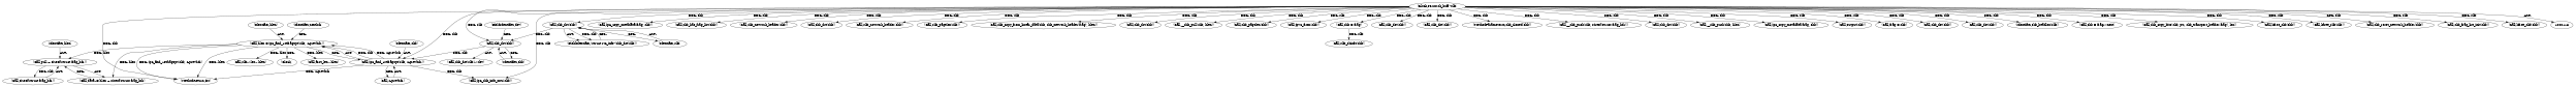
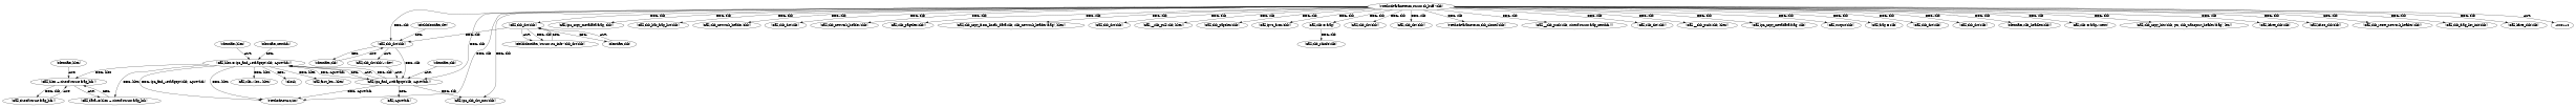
  digraph {
-   n1 [label="(Call,pull + sizeof(struct frag_hdr))"]
+   n1 [label="(Call,hlen + sizeof(struct frag_hdr))"]
    n2 [label="(Call,sizeof(struct frag_hdr))"]
    n3 [label="(Call,data -= hlen + sizeof(struct frag_hdr))"]
    n4 [label="(Call,hlen = ip6_find_1stfragopt(skb, &prevhdr))"]
    n5 [label="(Call,ip6_find_1stfragopt(skb, &prevhdr))"]
    n6 [label="(Call,skb->len - hlen)"]
    n7 [label="(Block,)"]
    n8 [label="(Call,first_len - hlen)"]
    n9 [label="(MethodReturn,int)"]
-   n10 [label="(Call,ip6_skb_info_mtu(skb))"]
+   n10 [label="(Call,ip6_skb_dst_mtu(skb))"]
    n11 [label="(Call,&prevhdr)"]
    n12 [label="(Call,skb_dst(skb))"]
    n13 [label="(Call,skb_dst(skb)->dev)"]
    n14 [label="(Identifier,skb)"]
    n15 [label="(Call,skb_dst(skb))"]
    n16 [label="(FieldIdentifier,(struct rt6_info*)skb_dst(skb))"]
    n17 [label="(Identifier,skb)"]
-   n18 [label="(Block,struct sk_buff *skb)"]
+   n18 [label="(MethodParameterIn,struct sk_buff *skb)"]
    n19 [label="(Call,ip6_copy_metadata(frag, skb))"]
    n20 [label="(Call,skb_has_frag_list(skb))"]
    n21 [label="(Call,skb_network_header(skb))"]
    n22 [label="(Call,skb_dst(skb))"]
    n23 [label="(Call,skb_network_header(skb))"]
    n24 [label="(Call,skb_pagelen(skb))"]
    n25 [label="(Call,skb_copy_from_linear_data(skb, skb_network_header(frag), hlen))"]
    n26 [label="(Call,skb_dst(skb))"]
    n27 [label="(Call,__skb_pull(skb, hlen))"]
    n28 [label="(Call,skb_pagelen(skb))"]
    n29 [label="(Call,ipv6_from(skb))"]
    n30 [label="(Call,skb = frag)"]
    n31 [label="(Call,skb_dst(skb))"]
    n32 [label="(Call,skb_dst(skb))"]
    n33 [label="(MethodParameterIn,skb_cloned(skb))"]
-   n34 [label="(Call,__skb_push(skb, sizeof(struct frag_hdr)))"]
+   n34 [label="(Call,__skb_push(skb, sizeof(struct frag_nexthdr)))"]
    n35 [label="(Call,skb_dst(skb))"]
    n36 [label="(Call,__skb_push(skb, hlen))"]
    n37 [label="(Call,ip6_copy_metadata(frag, skb))"]
    n38 [label="(Call,output(skb))"]
    n39 [label="(Call,frag = skb)"]
    n40 [label="(Call,skb_dst(skb))"]
    n41 [label="(Call,skb_dst(skb))"]
    n42 [label="(Identifier,skb_headlen(skb))"]
    n43 [label="(Call,skb = frag->next)"]
    n44 [label="(Call,skb_copy_bits(skb, ptr, skb_transport_header(frag), len))"]
    n45 [label="(Call,kfree_skb(skb))"]
    n46 [label="(Call,kfree_skb(skb))"]
    n47 [label="(Call,skb_reset_network_header(skb))"]
    n48 [label="(Call,skb_frag_list_init(skb))"]
    n49 [label="(Call,kfree_skb(skb))"]
    1000118
    n51 [label="(Call,skb_shinfo(skb))"]
    n52 [label="(Identifier,hlen)"]
    n53 [label="(Identifier,nexthdr)"]
    n54 [label="(Identifier,skb)"]
    n55 [label="(Identifier,hlen)"]
    n56 [label="(FieldIdentifier,dev)"]
    n1 -> n2 [label="DDG: skb"]
    n1 -> n3 [label="AST: "]
    n2 -> n1 [label="AST: "]
    n3 -> n1 [label="CFG: "]
    n4 -> n1 [label="DDG: hlen"]
    n4 -> n3 [label="DDG: hlen"]
    n4 -> n5 [label="CFG: "]
    n4 -> n6 [label="DDG: hlen"]
    n4 -> n7 [label="CFG: "]
    n4 -> n8 [label="DDG: hlen"]
    n4 -> n9 [label="DDG: ip6_find_1stfragopt(skb, &prevhdr)"]
    n4 -> n9 [label="DDG: hlen"]
    n5 -> n4 [label="AST: "]
    n5 -> n4 [label="DDG: skb"]
    n5 -> n4 [label="DDG: &prevhdr"]
    n5 -> n9 [label="DDG: &prevhdr"]
    n5 -> n10 [label="DDG: skb"]
    n5 -> n11 [label="CFG: "]
-   n11 -> n5 [label="AST: "]
+   n13 -> n5 [label="AST: "]
    n12 -> n5 [label="DDG: skb"]
    n12 -> n13 [label="AST: "]
    n12 -> n14 [label="CFG: "]
    n14 -> n12 [label="AST: "]
    n15 -> n12 [label="DDG: skb"]
    n15 -> n16 [label="AST: "]
    n15 -> n16 [label="DDG: skb"]
    n15 -> n17 [label="CFG: "]
    n16 -> n15 [label="CFG: "]
    n17 -> n15 [label="AST: "]
    n18 -> n5 [label="DDG: skb"]
    n18 -> n9 [label="DDG: skb"]
    n18 -> n10 [label="DDG: skb"]
    n18 -> n12 [label="DDG: skb"]
    n18 -> n15 [label="DDG: skb"]
    n18 -> n19 [label="DDG: skb"]
    n18 -> n20 [label="DDG: skb"]
    n18 -> n21 [label="DDG: skb"]
    n18 -> n22 [label="DDG: skb"]
    n18 -> n23 [label="DDG: skb"]
    n18 -> n24 [label="DDG: skb"]
    n18 -> n25 [label="DDG: skb"]
    n18 -> n26 [label="DDG: skb"]
    n18 -> n27 [label="DDG: skb"]
    n18 -> n28 [label="DDG: skb"]
    n18 -> n29 [label="DDG: skb"]
    n18 -> n30 [label="DDG: skb"]
    n18 -> n31 [label="DDG: skb"]
    n18 -> n32 [label="DDG: skb"]
    n18 -> n33 [label="DDG: skb"]
    n18 -> n34 [label="DDG: skb"]
    n18 -> n35 [label="DDG: skb"]
    n18 -> n36 [label="DDG: skb"]
    n18 -> n37 [label="DDG: skb"]
    n18 -> n38 [label="DDG: skb"]
    n18 -> n39 [label="DDG: skb"]
    n18 -> n40 [label="DDG: skb"]
    n18 -> n41 [label="DDG: skb"]
    n18 -> n42 [label="DDG: skb"]
    n18 -> n43 [label="DDG: skb"]
    n18 -> n44 [label="DDG: skb"]
    n18 -> n45 [label="DDG: skb"]
    n18 -> n46 [label="DDG: skb"]
    n18 -> n47 [label="CFG: skb"]
    n18 -> n48 [label="DDG: skb"]
    n18 -> n49 [label="DDG: skb"]
    n18 -> 1000118 [label="AST: "]
    n30 -> n51 [label="DDG: skb"]
    n52 -> n4 [label="AST: "]
    n53 -> n4 [label="CFG: "]
    n54 -> n5 [label="AST: "]
    n55 -> n1 [label="AST: "]
    n56 -> n12 [label="CFG: "]
  }
